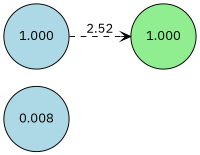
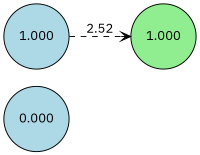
  digraph {
    rankdir=LR
    fontname="IBM Plex Sans"
    node [fillcolor=lightblue shape=circle style=filled fontname="IBM Plex Sans"]
-   n1 [label=0.008]
+   n1 [label=0.000]
    n2 [label=1.000]
    n3 [fillcolor=lightgreen label=1.000]
    n2 -> n3 [label=2.52 style=dashed arrowhead=vee fontname="IBM Plex Sans"]
  }
